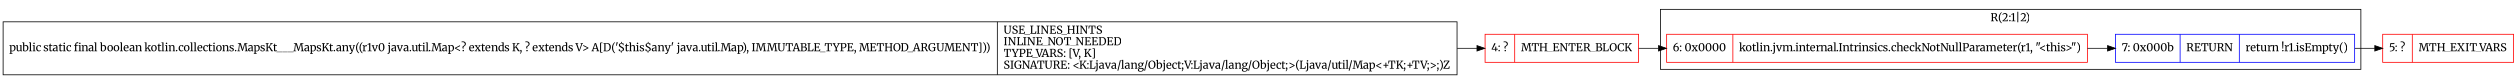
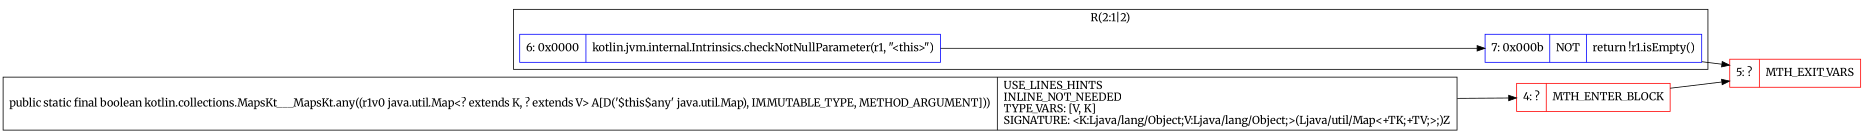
  digraph {
    fontname=Merriweather
    rankdir=LR
    node [color=blue fontname=Merriweather shape=record]
    edge [fontname=Merriweather]
-   n1 [color=red label="{6\:\ 0x0000|kotlin.jvm.internal.Intrinsics.checkNotNullParameter(r1, \"\<this\>\")\l}"]
-   n2 [label="{7\:\ 0x000b|RETURN\l|return !r1.isEmpty()\l}"]
+   n1 [label="{6\:\ 0x0000|kotlin.jvm.internal.Intrinsics.checkNotNullParameter(r1, \"\<this\>\")\l}"]
+   n2 [label="{7\:\ 0x000b|NOT\l|return !r1.isEmpty()\l}"]
    n3 [color=red label="{5\:\ ?|MTH_EXIT_VARS\l}"]
    n4 [color=red label="{4\:\ ?|MTH_ENTER_BLOCK\l}"]
    n5 [label="{public static final boolean kotlin.collections.MapsKt___MapsKt.any((r1v0 java.util.Map\<? extends K, ? extends V\> A[D('$this$any' java.util.Map), IMMUTABLE_TYPE, METHOD_ARGUMENT]))  | USE_LINES_HINTS\lINLINE_NOT_NEEDED\lTYPE_VARS: [V, K]\lSIGNATURE: \<K:Ljava\/lang\/Object;V:Ljava\/lang\/Object;\>(Ljava\/util\/Map\<+TK;+TV;\>;)Z\l}" color=""]
    subgraph cluster_1 {
      label="R(2:1|2)"
      n1
      n2
    }
    n1 -> n2
    n2 -> n3
-   n4 -> n1
+   n4 -> n3
    n5 -> n4
  }
